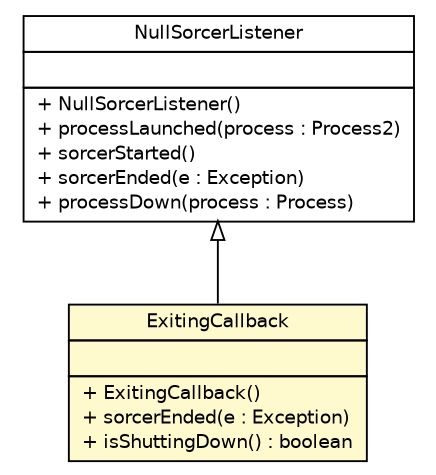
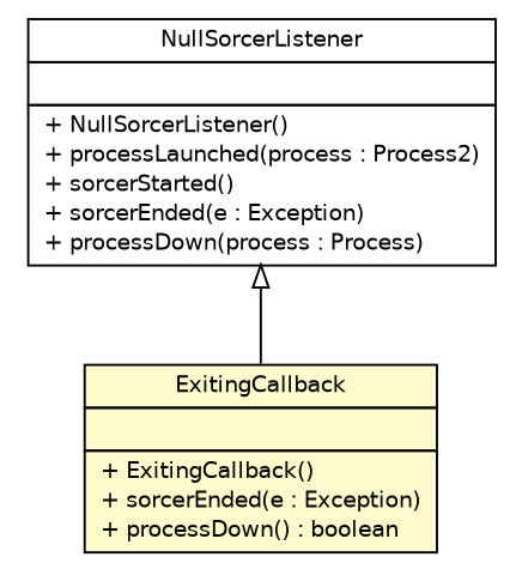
  digraph {
    nodesep=0.25
    ranksep=0.5
    node [fontcolor=black fontname=Helvetica fontsize=10.0 shape=plaintext]
-   n1 [label=<<table title="sorcer.launcher.process.ExitingCallback" border="0" cellborder="1" cellspacing="0" cellpadding="2" port="p" bgcolor="lemonChiffon" href="./ExitingCallback.html"> 		<tr><td><table border="0" cellspacing="0" cellpadding="1"> <tr><td align="center" balign="center"> ExitingCallback </td></tr> 		</table></td></tr> 		<tr><td><table border="0" cellspacing="0" cellpadding="1"> <tr><td align="left" balign="left">  </td></tr> 		</table></td></tr> 		<tr><td><table border="0" cellspacing="0" cellpadding="1"> <tr><td align="left" balign="left"> + ExitingCallback() </td></tr> <tr><td align="left" balign="left"> + sorcerEnded(e : Exception) </td></tr> <tr><td align="left" balign="left"> + isShuttingDown() : boolean </td></tr> 		</table></td></tr> 		</table>>]
+   n1 [label=<<table title="sorcer.launcher.process.ExitingCallback" border="0" cellborder="1" cellspacing="0" cellpadding="2" port="p" bgcolor="lemonChiffon" href="./ExitingCallback.html"> 		<tr><td><table border="0" cellspacing="0" cellpadding="1"> <tr><td align="center" balign="center"> ExitingCallback </td></tr> 		</table></td></tr> 		<tr><td><table border="0" cellspacing="0" cellpadding="1"> <tr><td align="left" balign="left">  </td></tr> 		</table></td></tr> 		<tr><td><table border="0" cellspacing="0" cellpadding="1"> <tr><td align="left" balign="left"> + ExitingCallback() </td></tr> <tr><td align="left" balign="left"> + sorcerEnded(e : Exception) </td></tr> <tr><td align="left" balign="left"> + processDown() : boolean </td></tr> 		</table></td></tr> 		</table>>]
    n2 [label=<<table title="sorcer.launcher.NullSorcerListener" border="0" cellborder="1" cellspacing="0" cellpadding="2" port="p" href="../NullSorcerListener.html"> 		<tr><td><table border="0" cellspacing="0" cellpadding="1"> <tr><td align="center" balign="center"> NullSorcerListener </td></tr> 		</table></td></tr> 		<tr><td><table border="0" cellspacing="0" cellpadding="1"> <tr><td align="left" balign="left">  </td></tr> 		</table></td></tr> 		<tr><td><table border="0" cellspacing="0" cellpadding="1"> <tr><td align="left" balign="left"> + NullSorcerListener() </td></tr> <tr><td align="left" balign="left"> + processLaunched(process : Process2) </td></tr> <tr><td align="left" balign="left"> + sorcerStarted() </td></tr> <tr><td align="left" balign="left"> + sorcerEnded(e : Exception) </td></tr> <tr><td align="left" balign="left"> + processDown(process : Process) </td></tr> 		</table></td></tr> 		</table>>]
    n2 -> n1 [arrowtail=empty dir=back fontname=Helvetica fontsize=10 headport=p labelfontname=Helvetica labelfontsize=10 tailport=p]
  }
